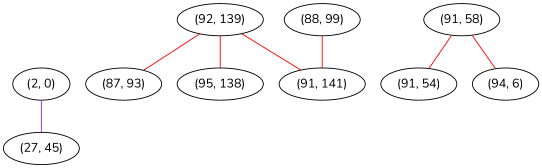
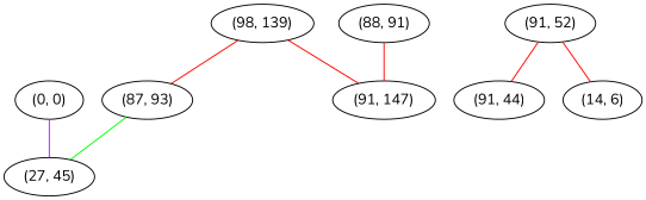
  graph {
    fontname=Nunito
    node [fontname=Nunito]
    edge [color=red fontname=Nunito weight=1]
    n1 [label="(27, 45)"]
-   "(0, 0)" [label="(2, 0)"]
-   "(91, 52)" [label="(91, 58)"]
-   "(91, 54)"
-   "(94, 6)"
-   "(92, 139)"
+   "(0, 0)"
+   "(91, 52)"
+   "(91, 54)" [label="(91, 44)"]
+   "(94, 6)" [label="(14, 6)"]
+   "(92, 139)" [label="(98, 139)"]
    "(87, 93)"
-   "(91, 141)"
-   "(95, 138)"
-   "(88, 91)" [label="(88, 99)"]
+   "(91, 141)" [label="(91, 147)"]
+   "(88, 91)"
    "(0, 0)" -- n1 [color=purple weight=4]
    "(91, 52)" -- "(91, 54)"
    "(91, 52)" -- "(94, 6)"
    "(92, 139)" -- "(87, 93)"
    "(92, 139)" -- "(91, 141)"
-   "(92, 139)" -- "(95, 138)"
+   "(87, 93)" -- n1 [color=green weight=2]
    "(88, 91)" -- "(91, 141)"
  }
